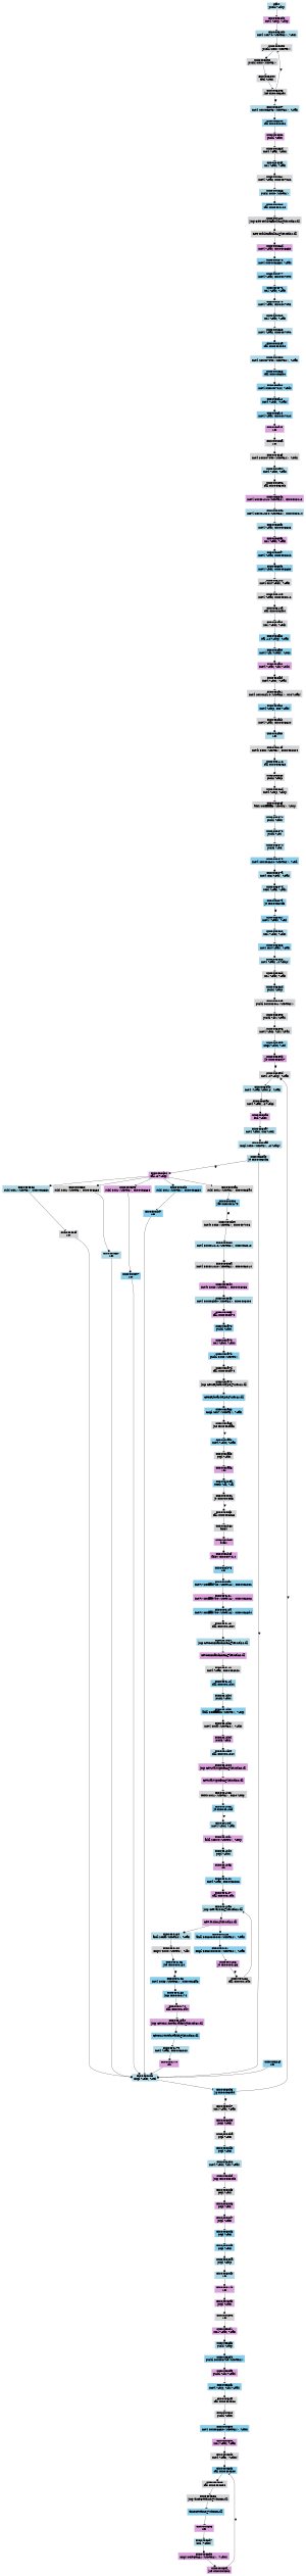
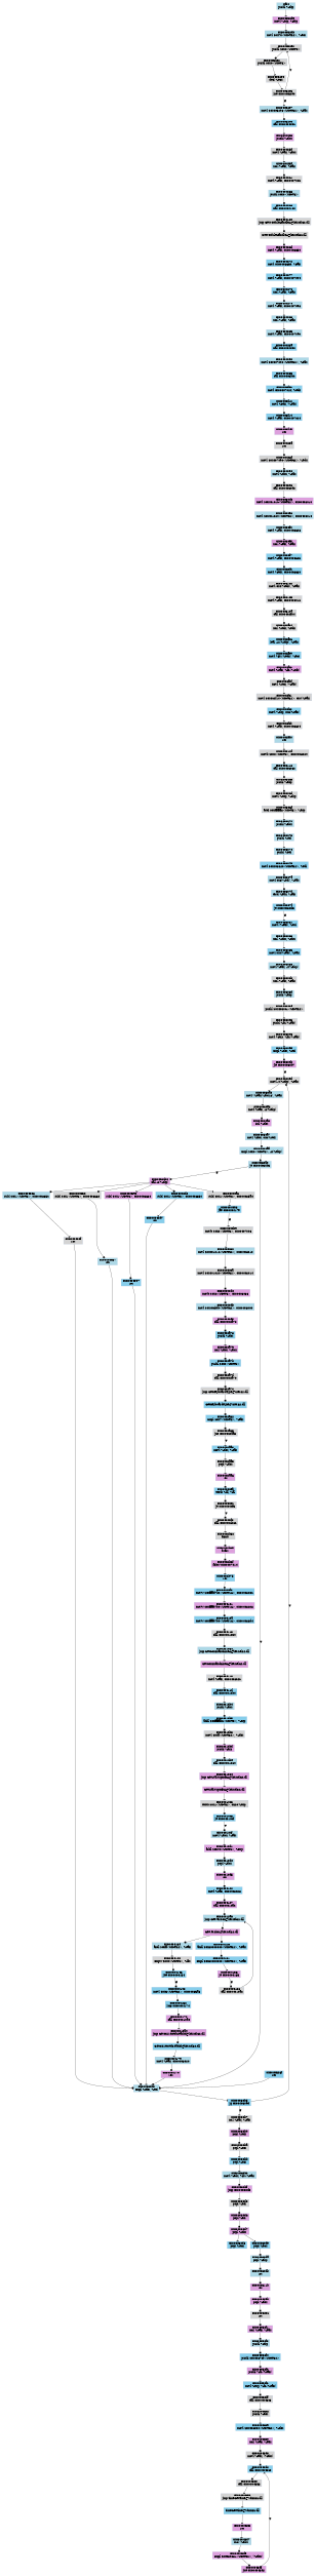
  digraph {
    node [color=lightsteelblue fillcolor=lightgrey shape=rectangle style=filled]
    edge [arrowhead=box color="#000000"]
    n1 [color=lightgrey fillcolor=lightblue label="start\npushl %ebp"]
    n2 [fillcolor=plum label="0x004052d9\nmovl %esp, %ebp"]
    n3 [fillcolor=lightblue label="0x004052db\nmovl $0x7d<UINT32>, %ecx"]
    n4 [label="0x004052e0\npushl $0x0<UINT8>"]
    n5 [label="0x004052e2\npushl $0x0<UINT8>"]
    n6 [label="0x004052e4\ndecl %ecx"]
    n7 [label="0x004052e5\njne 0x004052e0"]
    n8 [fillcolor=lightblue label="0x004052e7\nmovl $0x405298<UINT32>, %eax"]
    n9 [fillcolor=skyblue label="0x004052ec\ncall 0x0040425c"]
    n10 [fillcolor=plum label="0x0040425c\npushl %ebx"]
    n11 [label="0x0040425d\nmovl %eax, %ebx"]
    n12 [fillcolor=lightblue label="0x0040425f\nxorl %eax, %eax"]
    n13 [label="0x00404261\nmovl %eax, 0x0040708c"]
    n14 [fillcolor=lightblue label="0x00404266\npushl $0x0<UINT8>"]
    n15 [fillcolor=skyblue label="0x00404268\ncall 0x00404180"]
    n16 [label="0x00404180\njmp GetModuleHandleA@kernel32.dll"]
    n17 [color=lightgrey label="GetModuleHandleA@kernel32.dll"]
    n18 [fillcolor=plum label="0x0040426d\nmovl %eax, 0x00408650"]
    n19 [fillcolor=skyblue label="0x00404272\nmovl 0x00408650, %eax"]
    n20 [fillcolor=skyblue label="0x00404277\nmovl %eax, 0x00407094"]
    n21 [fillcolor=skyblue label="0x0040427c\nxorl %eax, %eax"]
    n22 [fillcolor=lightblue label="0x0040427e\nmovl %eax, 0x00407098"]
    n23 [fillcolor=lightblue label="0x00404283\nxorl %eax, %eax"]
    n24 [fillcolor=lightblue label="0x00404285\nmovl %eax, 0x0040709c"]
    n25 [fillcolor=skyblue label="0x0040428a\ncall 0x00404250"]
    n26 [fillcolor=lightblue label="0x00404250\nmovl $0x407090<UINT32>, %eax"]
    n27 [fillcolor=skyblue label="0x00404255\ncall 0x00403f0c"]
    n28 [fillcolor=skyblue label="0x00403f0c\nmovl 0x00407024, %edx"]
    n29 [fillcolor=skyblue label="0x00403f12\nmovl %edx, (%eax)"]
    n30 [fillcolor=skyblue label="0x00403f14\nmovl %eax, 0x00407024"]
    n31 [fillcolor=plum label="0x00403f19\nret"]
    n32 [label="0x0040425a\nret"]
    n33 [label="0x0040428f\nmovl $0x407090<UINT32>, %edx"]
    n34 [fillcolor=lightblue label="0x00404294\nmovl %ebx, %eax"]
    n35 [label="0x00404296\ncall 0x004030dc"]
    n36 [fillcolor=plum label="0x004030dc\nmovl $0x40101c<UINT32>, 0x00408010"]
    n37 [fillcolor=lightblue label="0x004030e6\nmovl $0x401024<UINT32>, 0x00408014"]
    n38 [fillcolor=lightblue label="0x004030f0\nmovl %eax, 0x00408628"]
    n39 [fillcolor=plum label="0x004030f5\nxorl %eax, %eax"]
    n40 [fillcolor=skyblue label="0x004030f7\nmovl %eax, 0x0040862c"]
    n41 [fillcolor=skyblue label="0x004030fc\nmovl %edx, 0x00408630"]
    n42 [label="0x00403102\nmovl 0x4(%edx), %eax"]
    n43 [label="0x00403105\nmovl %eax, 0x0040801c"]
    n44 [label="0x0040310a\ncall 0x00402fb4"]
    n45 [label="0x00402fb4\nxorl %edx, %edx"]
    n46 [fillcolor=skyblue label="0x00402fb6\nleal -12(%ebp), %eax"]
    n47 [fillcolor=skyblue label="0x00402fb9\nmovl %fs:(%edx), %ecx"]
    n48 [fillcolor=plum label="0x00402fbc\nmovl %eax, %fs:(%edx)"]
    n49 [label="0x00402fbf\nmovl %ecx, (%eax)"]
    n50 [label="0x00402fc1\nmovl $0x402f14<UINT32>, 0x4(%eax)"]
    n51 [fillcolor=skyblue label="0x00402fc8\nmovl %ebp, 0x8(%eax)"]
    n52 [label="0x00402fcb\nmovl %eax, 0x00408624"]
    n53 [fillcolor=lightblue label="0x00402fd0\nret"]
    n54 [label="0x0040310f\nmovb $0x0<UINT8>, 0x00408024"]
    n55 [fillcolor=lightblue label="0x00403116\ncall 0x0040306c"]
    n56 [label="0x0040306c\npushl %ebp"]
    n57 [label="0x0040306d\nmovl %esp, %ebp"]
    n58 [label="0x0040306f\naddl $0xfffffff8<UINT8>, %esp"]
    n59 [fillcolor=lightblue label="0x00403072\npushl %ebx"]
    n60 [fillcolor=lightblue label="0x00403073\npushl %esi"]
    n61 [fillcolor=lightblue label="0x00403074\npushl %edi"]
    n62 [fillcolor=skyblue label="0x00403075\nmovl $0x408620<UINT32>, %edi"]
    n63 [fillcolor=lightblue label="0x0040307a\nmovl 0x8(%edi), %eax"]
    n64 [fillcolor=lightblue label="0x0040307d\ntestl %eax, %eax"]
    n65 [fillcolor=skyblue label="0x0040307f\nje 0x004030d5"]
    n66 [fillcolor=skyblue label="0x00403081\nmovl (%eax), %esi"]
    n67 [fillcolor=lightblue label="0x00403083\nxorl %ebx, %ebx"]
    n68 [fillcolor=skyblue label="0x00403085\nmovl 0x4(%eax), %eax"]
    n69 [fillcolor=lightblue label="0x00403088\nmovl %eax, -4(%ebp)"]
    n70 [label="0x0040308b\nxorl %eax, %eax"]
    n71 [fillcolor=lightblue label="0x0040308d\npushl %ebp"]
    n72 [label="0x0040308e\npushl $0x4030c1<UINT32>"]
    n73 [label="0x00403093\npushl %fs:(%eax)"]
    n74 [label="0x00403096\nmovl %esp, %fs:(%eax)"]
    n75 [fillcolor=skyblue label="0x00403099\ncmpl %ebx, %esi"]
    n76 [fillcolor=plum label="0x0040309b\njle 0x004030b7"]
    n77 [label="0x0040309d\nmovl -4(%ebp), %eax"]
    n78 [fillcolor=lightblue label="0x004030a0\nmovl (%eax,%ebx,8), %eax"]
    n79 [label="0x004030a3\nmovl %eax, -8(%ebp)"]
    n80 [fillcolor=plum label="0x004030a6\nincl %ebx"]
    n81 [fillcolor=lightblue label="0x004030a7\nmovl %ebx, 0xc(%edi)"]
    n82 [fillcolor=lightblue label="0x004030aa\ncmpl $0x0<UINT8>, -8(%ebp)"]
    n83 [fillcolor=lightblue label="0x004030ae\nje 0x004030b3"]
    n84 [fillcolor=plum label="0x004030b0\ncall -8(%ebp)"]
    n85 [fillcolor=lightblue label="0x004030b3\ncmpl %ebx, %esi"]
    n86 [fillcolor=skyblue label="0x004042d0\nsubl $0x1<UINT8>, 0x00408654"]
    n87 [label="0x004040ac\nsubl $0x1<UINT8>, 0x004085a4"]
    n88 [fillcolor=lightblue label="0x00404308\nsubl $0x1<UINT8>, 0x0040865c"]
    n89 [label="0x00404350\nsubl $0x1<UINT8>, 0x00408660"]
    n90 [fillcolor=plum label="0x00404390\nsubl $0x1<UINT8>, 0x00408664"]
    n91 [fillcolor=skyblue label="0x004030b5\njg 0x0040309d"]
    n92 [fillcolor=skyblue label="0x004042d7\nret"]
    n93 [fillcolor=skyblue label="0x004040b3\njae 0x0040417e"]
    n94 [label="0x0040430f\nret"]
    n95 [fillcolor=lightblue label="0x00404357\nret"]
    n96 [fillcolor=skyblue label="0x00404397\nret"]
    n97 [label="0x004030b7\nxorl %eax, %eax"]
    n98 [fillcolor=plum label="0x004030b9\npopl %edx"]
    n99 [label="0x004040b9\nmovb $0x2<UINT8>, 0x00407008"]
    n100 [fillcolor=lightblue label="0x004040c0\nmovl $0x40101c<UINT32>, 0x00408010"]
    n101 [label="0x004040ca\nmovl $0x401024<UINT32>, 0x00408014"]
    n102 [fillcolor=plum label="0x004040d4\nmovb $0x2<UINT8>, 0x00408036"]
    n103 [fillcolor=lightblue label="0x004040db\nmovl $0x403bf0<UINT32>, 0x00408000"]
    n104 [fillcolor=plum label="0x004040e5\ncall 0x00402a78"]
    n105 [fillcolor=skyblue label="0x00402a78\npushl %ebx"]
    n106 [fillcolor=plum label="0x00402a79\nxorl %ebx, %ebx"]
    n107 [fillcolor=skyblue label="0x00402a7b\npushl $0x0<UINT8>"]
    n108 [label="0x00402a7d\ncall 0x00402a70"]
    n109 [label="0x00402a70\njmp GetKeyboardType@user32.dll"]
    n110 [color=lightgrey fillcolor=skyblue label="GetKeyboardType@user32.dll"]
    n111 [fillcolor=skyblue label="0x00402a82\ncmpl $0x7<UINT8>, %eax"]
    n112 [label="0x00402a85\njne 0x00402aa3"]
    n113 [fillcolor=skyblue label="0x00402aa3\nmovl %ebx, %eax"]
    n114 [label="0x00402aa5\npopl %ebx"]
    n115 [fillcolor=plum label="0x00402aa6\nret"]
    n116 [fillcolor=skyblue label="0x004040ea\ntestb %al, %al"]
    n117 [label="0x004040ec\nje 0x004040f3"]
    n118 [label="0x004040f3\ncall 0x00402b6c"]
    n119 [label="0x00402b6c\nfninit "]
    n120 [fillcolor=plum label="0x00402b6e\nfwait "]
    n121 [fillcolor=plum label="0x00402b6f\nfldcw 0x00407014"]
    n122 [fillcolor=skyblue label="0x00402b75\nret"]
    n123 [fillcolor=skyblue label="0x004040f8\nmovw $0xffffd7b0<UINT16>, 0x0040803c"]
    n124 [fillcolor=plum label="0x00404101\nmovw $0xffffd7b0<UINT16>, 0x00408208"]
    n125 [fillcolor=skyblue label="0x0040410a\nmovw $0xffffd7b0<UINT16>, 0x004083d4"]
    n126 [label="0x00404113\ncall 0x00401054"]
    n127 [fillcolor=lightblue label="0x00401054\njmp GetCommandLineA@kernel32.dll"]
    n128 [color=lightgrey fillcolor=plum label="GetCommandLineA@kernel32.dll"]
    n129 [label="0x00404118\nmovl %eax, 0x0040802c"]
    n130 [fillcolor=skyblue label="0x0040411d\ncall 0x004010b4"]
    n131 [fillcolor=lightblue label="0x004010b4\npushl %ebx"]
    n132 [fillcolor=skyblue label="0x004010b5\naddl $0xffffffbc<UINT8>, %esp"]
    n133 [label="0x004010b8\nmovl $0xa<UINT32>, %ebx"]
    n134 [fillcolor=plum label="0x004010bd\npushl %esp"]
    n135 [fillcolor=lightblue label="0x004010be\ncall 0x00401064"]
    n136 [fillcolor=plum label="0x00401064\njmp GetStartupInfoA@kernel32.dll"]
    n137 [color=lightgrey fillcolor=plum label="GetStartupInfoA@kernel32.dll"]
    n138 [label="0x004010c3\ntestb $0x1<UINT8>, 0x2c(%esp)"]
    n139 [fillcolor=skyblue label="0x004010c8\nje 0x004010cf"]
    n140 [fillcolor=lightblue label="0x004010cf\nmovl %ebx, %eax"]
    n141 [fillcolor=plum label="0x004010d1\naddl $0x44<UINT8>, %esp"]
    n142 [fillcolor=lightblue label="0x004010d4\npopl %ebx"]
    n143 [fillcolor=plum label="0x004010d5\nret"]
    n144 [fillcolor=skyblue label="0x00404122\nmovl %eax, 0x00408028"]
    n145 [fillcolor=plum label="0x00404127\ncall 0x004010ac"]
    n146 [fillcolor=lightblue label="0x004010ac\njmp GetVersion@kernel32.dll"]
    n147 [color=lightgrey fillcolor=plum label="GetVersion@kernel32.dll"]
    n148 [fillcolor=skyblue label="0x0040412c\nandl $0x80000000<UINT32>, %eax"]
    n149 [fillcolor=lightblue label="0x0040413d\nandl $0xff<UINT32>, %eax"]
    n150 [fillcolor=skyblue label="0x00404131\ncmpl $0x80000000<UINT32>, %eax"]
    n151 [label="0x00404142\ncmpw $0x4<UINT8>, %ax"]
    n152 [fillcolor=plum label="0x00404136\nje 0x00404165"]
    n153 [label="0x00404138\ncall 0x004010ac"]
    n154 [fillcolor=skyblue label="0x00404146\njbe 0x00404154"]
    n155 [fillcolor=skyblue label="0x00404148\nmovl $0x3<UINT32>, 0x004085a8"]
    n156 [fillcolor=skyblue label="0x00404152\njmp 0x00404174"]
    n157 [fillcolor=plum label="0x00404174\ncall 0x004010a4"]
    n158 [fillcolor=plum label="0x004010a4\njmp GetCurrentThreadId@kernel32.dll"]
    n159 [color=lightgrey fillcolor=skyblue label="GetCurrentThreadId@kernel32.dll"]
    n160 [fillcolor=lightblue label="0x00404179\nmovl %eax, 0x00408020"]
    n161 [fillcolor=plum label="0x0040417e\nret"]
    n162 [fillcolor=skyblue label="0x0040526f\nret"]
    n163 [label="0x004030ba\npopl %ecx"]
    n164 [fillcolor=skyblue label="0x004030bb\npopl %ecx"]
    n165 [fillcolor=lightblue label="0x004030bc\nmovl %edx, %fs:(%eax)"]
    n166 [fillcolor=plum label="0x004030bf\njmp 0x004030d5"]
    n167 [label="0x004030d5\npopl %edi"]
    n168 [fillcolor=plum label="0x004030d6\npopl %esi"]
    n169 [fillcolor=plum label="0x004030d7\npopl %ebx"]
    n170 [fillcolor=skyblue label="0x004030d8\npopl %ecx"]
    n171 [fillcolor=skyblue label="0x004030d9\npopl %ecx"]
    n172 [fillcolor=lightblue label="0x004030da\npopl %ebp"]
    n173 [fillcolor=lightblue label="0x004030db\nret"]
    n174 [fillcolor=plum label="0x0040311b\nret"]
    n175 [fillcolor=plum label="0x0040429b\npopl %ebx"]
    n176 [label="0x0040429c\nret"]
    n177 [fillcolor=plum label="0x004052f1\nxorl %eax, %eax"]
    n178 [fillcolor=lightblue label="0x004052f3\npushl %ebp"]
    n179 [fillcolor=skyblue label="0x004052f4\npushl $0x4067ce<UINT32>"]
    n180 [fillcolor=plum label="0x004052f9\npushl %fs:(%eax)"]
    n181 [fillcolor=skyblue label="0x004052fc\nmovl %esp, %fs:(%eax)"]
    n182 [label="0x004052ff\ncall 0x004043c8"]
    n183 [label="0x004043c8\npushl %ebx"]
    n184 [fillcolor=skyblue label="0x004043c9\nmovl $0x408850<UINT32>, %ebx"]
    n185 [fillcolor=plum label="0x004043ce\nxorl %eax, %eax"]
    n186 [label="0x004043d0\nmovl %eax, (%ebx)"]
    n187 [fillcolor=skyblue label="0x004043d2\ncall 0x004043c0"]
    n188 [label="0x004043c0\ncall 0x00404358"]
    n189 [label="0x00404358\njmp timeGetTime@winmm.dll"]
    n190 [color=lightgrey fillcolor=skyblue label="timeGetTime@winmm.dll"]
    n191 [fillcolor=plum label="0x004043c5\nret"]
    n192 [fillcolor=lightblue label="0x004043d7\nincl (%ebx)"]
    n193 [fillcolor=plum label="0x004043d9\ncmpl $0x989681<UINT32>, (%ebx)"]
    n194 [fillcolor=plum label="0x004043df\njne 0x004043d2"]
    n1 -> n2 [arrowhead=tee]
    n2 -> n3 [arrowhead=tee]
    n3 -> n4 [arrowhead=tee]
    n4 -> n5
    n5 -> n6 [arrowhead=tee]
    n6 -> n7 [arrowhead=tee]
    n7 -> n4 [arrowhead=tee label=T]
    n7 -> n8 [arrowhead=tee label=F]
    n8 -> n9
    n9 -> n10 [arrowhead=tee]
    n10 -> n11 [arrowhead=tee]
    n11 -> n12 [arrowhead=tee]
    n12 -> n13
    n13 -> n14 [arrowhead=tee]
    n14 -> n15
    n15 -> n16 [arrowhead=tee]
    n16 -> n17
    n17 -> n18
    n18 -> n19
    n19 -> n20 [arrowhead=tee]
    n20 -> n21 [arrowhead=tee]
    n21 -> n22
    n22 -> n23 [arrowhead=tee]
    n23 -> n24 [arrowhead=tee]
    n24 -> n25
    n25 -> n26 [arrowhead=tee]
    n26 -> n27 [arrowhead=tee]
    n27 -> n28
    n28 -> n29 [arrowhead=tee]
    n29 -> n30
    n30 -> n31
    n31 -> n32
    n32 -> n33
    n33 -> n34
    n34 -> n35
    n35 -> n36 [arrowhead=tee]
    n36 -> n37 [arrowhead=tee]
    n37 -> n38 [arrowhead=tee]
    n38 -> n39 [arrowhead=tee]
    n39 -> n40
    n40 -> n41
    n41 -> n42 [arrowhead=tee]
    n42 -> n43 [arrowhead=tee]
    n43 -> n44
-   n44 -> n45 [arrowhead=tee]
+   n44 -> n45
    n45 -> n46 [arrowhead=tee]
    n46 -> n47 [arrowhead=tee]
    n47 -> n48
    n48 -> n49
    n49 -> n50 [arrowhead=tee]
    n50 -> n51 [arrowhead=tee]
    n51 -> n52 [arrowhead=tee]
    n52 -> n53
    n53 -> n54 [arrowhead=tee]
    n54 -> n55
    n55 -> n56
    n56 -> n57
    n57 -> n58 [arrowhead=tee]
    n58 -> n59 [arrowhead=tee]
    n59 -> n60 [arrowhead=tee]
    n60 -> n61 [arrowhead=tee]
    n61 -> n62 [arrowhead=tee]
    n62 -> n63
    n63 -> n64
    n64 -> n65 [arrowhead=tee]
    n65 -> n66 [arrowhead=tee label=F]
    n66 -> n67 [arrowhead=tee]
    n67 -> n68 [arrowhead=tee]
    n68 -> n69
    n69 -> n70 [arrowhead=tee]
    n70 -> n71
    n71 -> n72
    n72 -> n73 [arrowhead=tee]
    n73 -> n74
    n74 -> n75 [arrowhead=tee]
    n75 -> n76
    n76 -> n77 [arrowhead=tee label=F]
    n77 -> n78 [arrowhead=tee]
    n78 -> n79 [arrowhead=tee]
    n79 -> n80
    n80 -> n81 [arrowhead=tee]
    n81 -> n82
    n82 -> n83
    n83 -> n84 [label=F]
    n83 -> n85 [arrowhead=tee label=T]
    n84 -> n86
    n84 -> n87 [arrowhead=tee]
    n84 -> n88
    n84 -> n89
    n84 -> n90 [arrowhead=tee]
    n85 -> n91 [arrowhead=tee]
    n86 -> n92 [arrowhead=tee]
    n87 -> n93 [arrowhead=tee]
    n88 -> n94 [arrowhead=tee]
    n89 -> n95
    n90 -> n96
    n91 -> n77 [label=T]
    n91 -> n97 [arrowhead=tee label=F]
    n92 -> n85 [arrowhead=tee]
    n93 -> n99 [arrowhead=tee label=F]
    n94 -> n85 [arrowhead=tee]
    n95 -> n85
    n96 -> n85
    n97 -> n98
    n98 -> n163
    n99 -> n100 [arrowhead=tee]
    n100 -> n101
    n101 -> n102
    n102 -> n103
    n103 -> n104
    n104 -> n105
    n105 -> n106 [arrowhead=tee]
    n106 -> n107
    n107 -> n108
    n108 -> n109
    n109 -> n110
    n110 -> n111
    n111 -> n112
    n112 -> n113 [arrowhead=tee label=T]
    n113 -> n114 [arrowhead=tee]
    n114 -> n115 [arrowhead=tee]
    n115 -> n116
    n116 -> n117
    n117 -> n118 [label=T]
    n118 -> n119 [arrowhead=tee]
    n119 -> n120
    n120 -> n121
    n121 -> n122 [arrowhead=tee]
    n122 -> n123
    n123 -> n124 [arrowhead=tee]
    n124 -> n125
    n125 -> n126
    n126 -> n127
    n127 -> n128 [arrowhead=tee]
    n128 -> n129 [arrowhead=tee]
    n129 -> n130 [arrowhead=tee]
    n130 -> n131 [arrowhead=tee]
    n131 -> n132
    n132 -> n133
    n133 -> n134 [arrowhead=tee]
    n134 -> n135
    n135 -> n136 [arrowhead=tee]
    n136 -> n137 [arrowhead=tee]
    n137 -> n138 [arrowhead=tee]
    n138 -> n139
    n139 -> n140 [label=T]
    n140 -> n141 [arrowhead=tee]
    n141 -> n142
    n142 -> n143
    n143 -> n144
    n144 -> n145
    n145 -> n146
    n146 -> n147
    n147 -> n148
    n147 -> n149
    n148 -> n150
    n149 -> n151 [arrowhead=tee]
    n150 -> n152 [arrowhead=tee]
    n151 -> n154
    n152 -> n153 [label=F]
    n153 -> n146 [arrowhead=tee]
    n154 -> n155 [label=F]
    n155 -> n156
    n156 -> n157
    n157 -> n158 [arrowhead=tee]
    n158 -> n159
    n159 -> n160 [arrowhead=tee]
    n160 -> n161
    n161 -> n85
    n162 -> n85
    n163 -> n164 [arrowhead=tee]
    n164 -> n165 [arrowhead=tee]
    n165 -> n166
    n166 -> n167 [arrowhead=tee]
    n167 -> n168
    n168 -> n169
    n169 -> n170 [arrowhead=tee]
-   n170 -> n171 [arrowhead=tee]
+   n169 -> n171 [arrowhead=tee]
    n171 -> n172
    n172 -> n173
    n173 -> n174
    n174 -> n175
    n175 -> n176
    n176 -> n177
    n177 -> n178
    n178 -> n179
    n179 -> n180
    n180 -> n181 [arrowhead=tee]
    n181 -> n182
    n182 -> n183 [arrowhead=tee]
    n183 -> n184 [arrowhead=tee]
    n184 -> n185
    n185 -> n186
    n186 -> n187
    n187 -> n188
    n188 -> n189 [arrowhead=tee]
    n189 -> n190 [arrowhead=tee]
    n190 -> n191 [arrowhead=tee]
    n191 -> n192 [arrowhead=tee]
    n192 -> n193
    n193 -> n194
    n194 -> n187 [arrowhead=tee label=T]
  }
